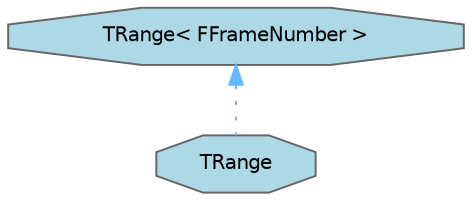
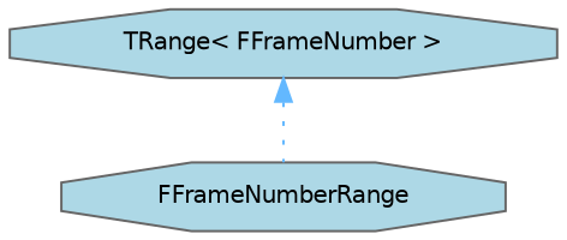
  digraph {
    rankdir=TB
    node [color=grey40 fillcolor=lightblue fontname=Helvetica fontsize=10 shape=octagon style=filled]
    n1 [height=0.2 label="TRange\< FFrameNumber \>" width=0.4]
-   n2 [height=0.2 label=TRange width=0.4]
+   n2 [height=0.2 label=FFrameNumberRange width=0.4]
    n1 -> n2 [color=steelblue1 dir=back fontname=Helvetica fontsize=10 labelfontname=Helvetica labelfontsize=10 style=dotted]
  }
